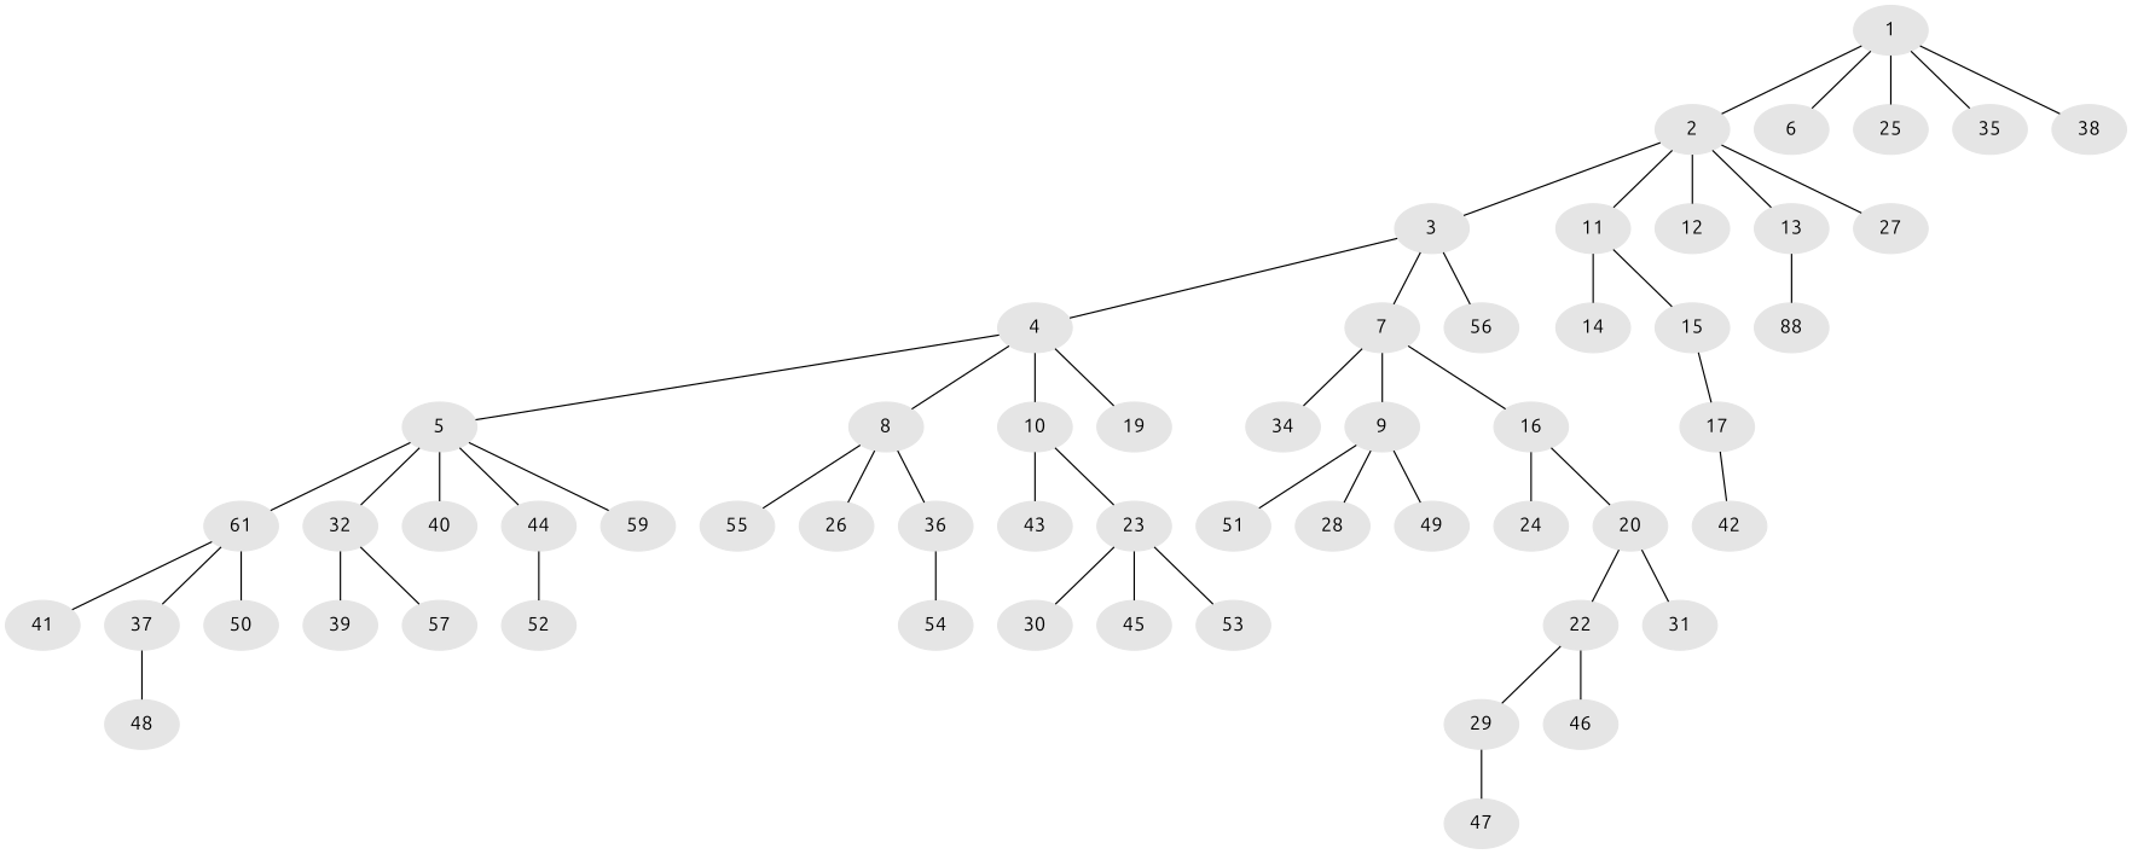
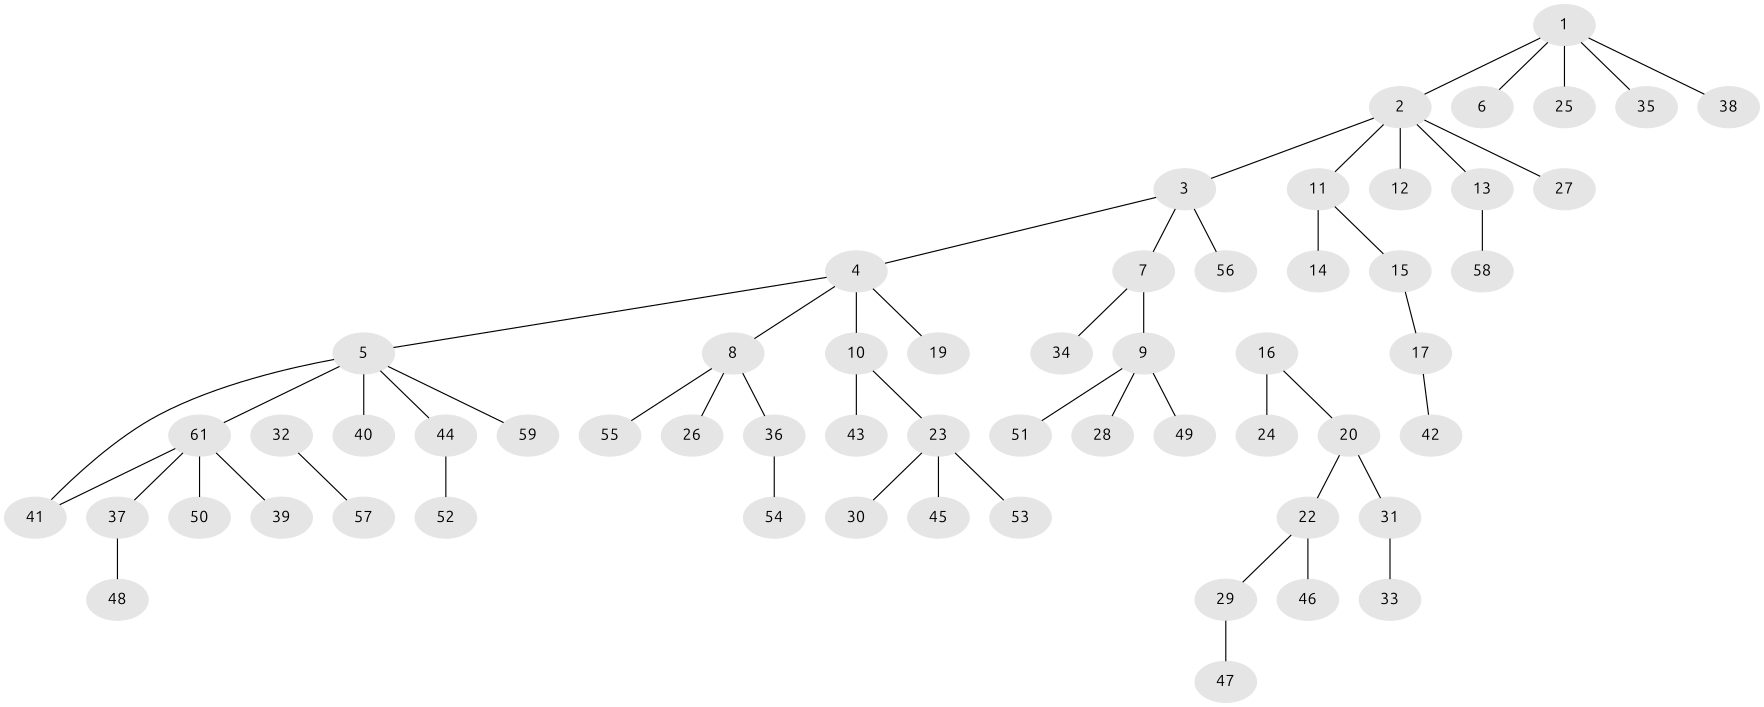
  graph {
    fontname=Ubuntu
    node [color=gray90 fontname=Ubuntu style=filled]
    edge [fontname=Ubuntu]
    1
    2
    6
    25
    35
    38
    3
    11
    12
    13
    27
    4
    7
    56
    14
    15
-   58 [label=88]
+   58
    5
    8
    10
    19
    9
    16
    34
    n25 [label=61]
    32
    40
    44
    59
    26
    36
    55
    23
    43
    37
    39
    41
    50
    57
    52
    28
    49
    51
    20
    24
    54
    30
    45
    53
    17
    42
    22
    31
    29
    46
    48
    47
+   33
    1 -- 2
    1 -- 6
    1 -- 25
    1 -- 35
    1 -- 38
    2 -- 3
    2 -- 11
    2 -- 12
    2 -- 13
    2 -- 27
    3 -- 4
    3 -- 7
    3 -- 56
    11 -- 14
    11 -- 15
    13 -- 58
    4 -- 5
    4 -- 8
    4 -- 10
    4 -- 19
    7 -- 9
-   7 -- 16
    7 -- 34
    15 -- 17
    5 -- n25
-   5 -- 32
+   5 -- 41
    5 -- 40
    5 -- 44
    5 -- 59
    8 -- 26
    8 -- 36
    8 -- 55
    10 -- 23
    10 -- 43
    9 -- 28
    9 -- 49
    9 -- 51
    16 -- 20
    16 -- 24
    n25 -- 37
-   32 -- 39
+   n25 -- 39
    n25 -- 41
    n25 -- 50
    32 -- 57
    44 -- 52
    36 -- 54
    23 -- 30
    23 -- 45
    23 -- 53
    37 -- 48
    20 -- 22
    20 -- 31
    17 -- 42
    22 -- 29
    22 -- 46
+   31 -- 33
    29 -- 47
  }
